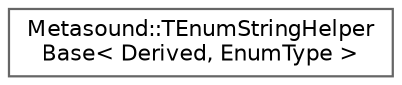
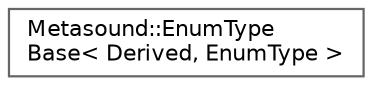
  digraph {
    rankdir=LR
-   n1 [color=grey40 fillcolor=white fontname=Helvetica fontsize=10 height=0.2 label="Metasound::TEnumStringHelper\lBase\< Derived, EnumType \>" shape=box style=filled width=0.4]
+   n1 [color=grey40 fillcolor=white fontname=Helvetica fontsize=10 height=0.2 label="Metasound::EnumType\lBase\< Derived, EnumType \>" shape=box style=filled width=0.4]
  }
